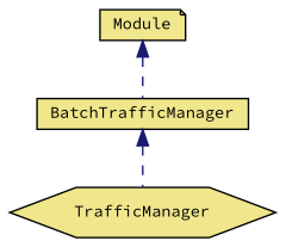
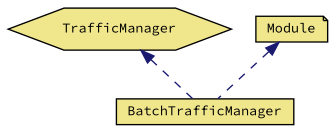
  digraph {
    fontname="Source Code Pro"
    node [color=black fillcolor=khaki fontname="Source Code Pro" fontsize=10 style=filled]
    edge [color=midnightblue dir=back fontname="Source Code Pro" fontsize=10 labelfontname=FreeSans labelfontsize=10 style=dashed]
    n1 [fontcolor=black height=0.2 label=BatchTrafficManager shape=box width=0.4]
    n2 [height=0.2 label=TrafficManager shape=hexagon width=0.4]
    n3 [height=0.2 label=Module shape=note width=0.4]
-   n1 -> n2
+   n2 -> n1
    n3 -> n1
  }
